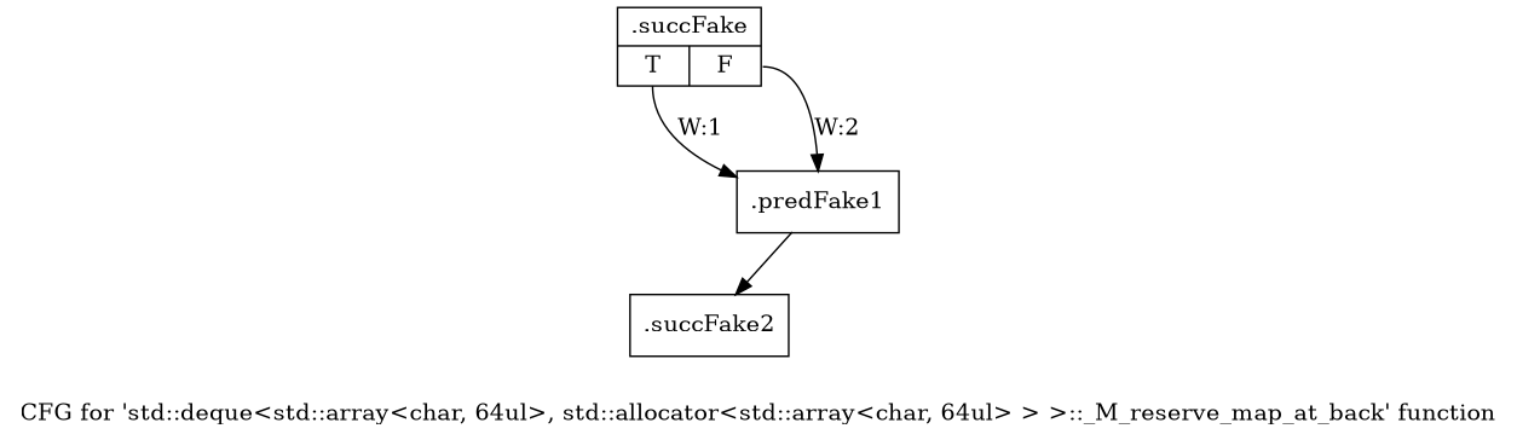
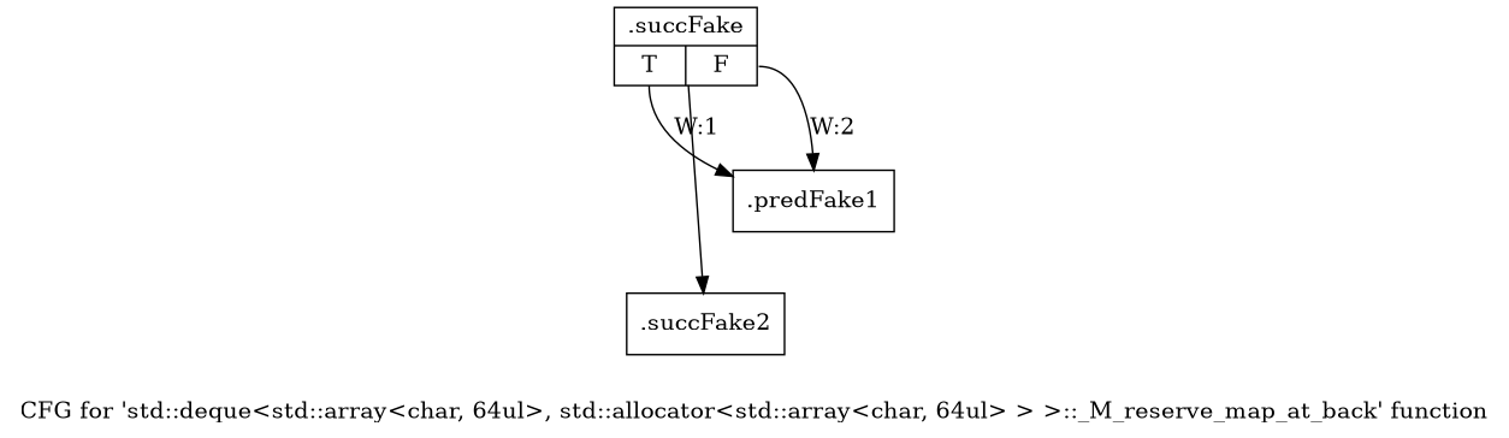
  digraph {
    label="CFG for 'std::deque\<std::array\<char, 64ul\>, std::allocator\<std::array\<char, 64ul\> \> \>::_M_reserve_map_at_back' function"
    node [filename="/mnt/xilinx/Vitis_HLS/2021.2/tps/lnx64/gcc-6.2.0/lib/gcc/x86_64-pc-linux-gnu/6.2.0/../../../../include/c++/6.2.0/bits/stl_deque.h" linenumber=2117 shape=record]
    edge [filename="/mnt/xilinx/Vitis_HLS/2021.2/tps/lnx64/gcc-6.2.0/lib/gcc/x86_64-pc-linux-gnu/6.2.0/../../../../include/c++/6.2.0/bits/stl_deque.h"]
    n1 [label="{.succFake|{<s0>T|<s1>F}}" linenumber=2114]
    n2 [label="{.predFake1}"]
    n3 [label="{.succFake2}"]
    n1 -> n2 [execusionnum=0 label="W:1" tailport=s0]
    n1 -> n2 [label="W:2" tailport=s1 filename=""]
-   n2 -> n3 [execusionnum=1]
+   n1 -> n3 [execusionnum=1]
  }
